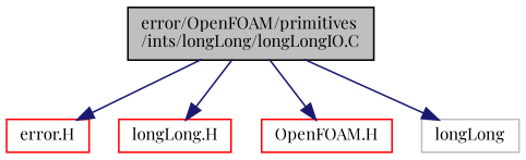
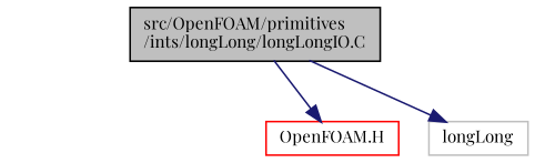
  digraph {
    fontname="Playfair Display"
    node [color=red fontname="Playfair Display" fontsize=10 shape=record]
    edge [color=midnightblue fontname="Playfair Display" fontsize=10 labelfontname=FreeSans labelfontsize=10 style=solid]
-   n1 [color=black fillcolor=grey75 fontcolor=black height=0.2 label="error/OpenFOAM/primitives\l/ints/longLong/longLongIO.C" style=filled width=0.4]
-   n2 [height=0.2 label="error.H" width=0.4]
-   n3 [height=0.2 label="longLong.H" width=0.4]
+   n1 [color=black fillcolor=grey75 fontcolor=black height=0.2 label="src/OpenFOAM/primitives\l/ints/longLong/longLongIO.C" style=filled width=0.4]
    n4 [height=0.2 label="OpenFOAM.H" width=0.4]
    n5 [color=grey75 height=0.2 label=longLong width=0.4]
-   n1 -> n2
-   n1 -> n3
    n1 -> n4
    n1 -> n5
  }
